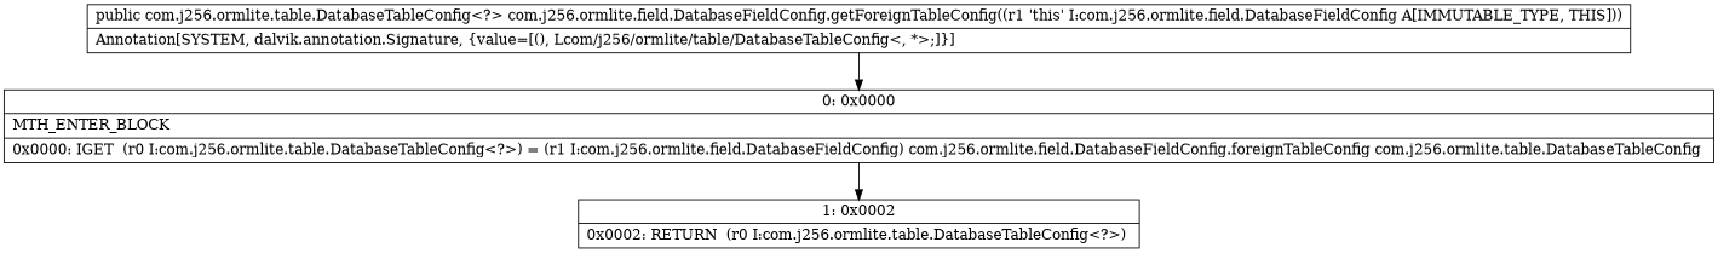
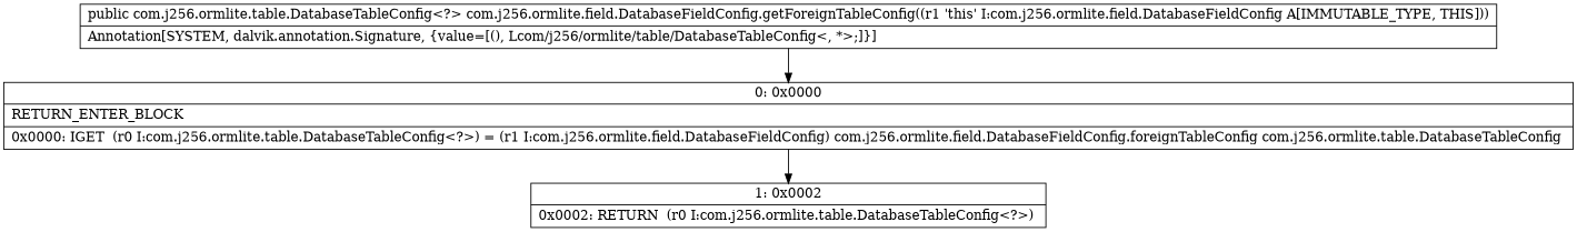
  digraph {
    node [shape=record]
-   n1 [label="{0\:\ 0x0000|MTH_ENTER_BLOCK\l|0x0000: IGET  (r0 I:com.j256.ormlite.table.DatabaseTableConfig\<?\>) = (r1 I:com.j256.ormlite.field.DatabaseFieldConfig) com.j256.ormlite.field.DatabaseFieldConfig.foreignTableConfig com.j256.ormlite.table.DatabaseTableConfig \l}"]
+   n1 [label="{0\:\ 0x0000|RETURN_ENTER_BLOCK\l|0x0000: IGET  (r0 I:com.j256.ormlite.table.DatabaseTableConfig\<?\>) = (r1 I:com.j256.ormlite.field.DatabaseFieldConfig) com.j256.ormlite.field.DatabaseFieldConfig.foreignTableConfig com.j256.ormlite.table.DatabaseTableConfig \l}"]
    n2 [label="{1\:\ 0x0002|0x0002: RETURN  (r0 I:com.j256.ormlite.table.DatabaseTableConfig\<?\>) \l}"]
    n3 [label="{public com.j256.ormlite.table.DatabaseTableConfig\<?\> com.j256.ormlite.field.DatabaseFieldConfig.getForeignTableConfig((r1 'this' I:com.j256.ormlite.field.DatabaseFieldConfig A[IMMUTABLE_TYPE, THIS]))  | Annotation[SYSTEM, dalvik.annotation.Signature, \{value=[(), Lcom\/j256\/ormlite\/table\/DatabaseTableConfig\<, *\>;]\}]\l}"]
    n1 -> n2
    n3 -> n1
  }
